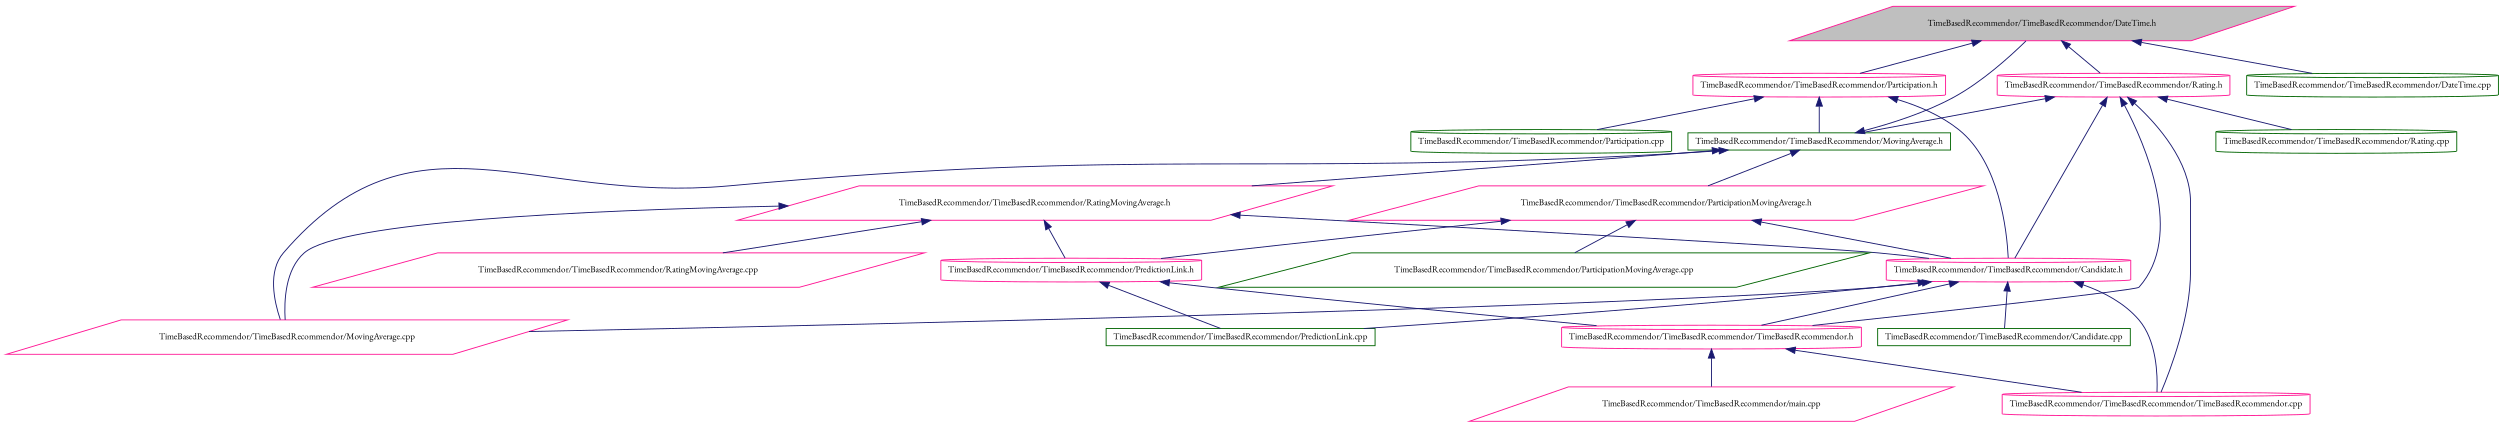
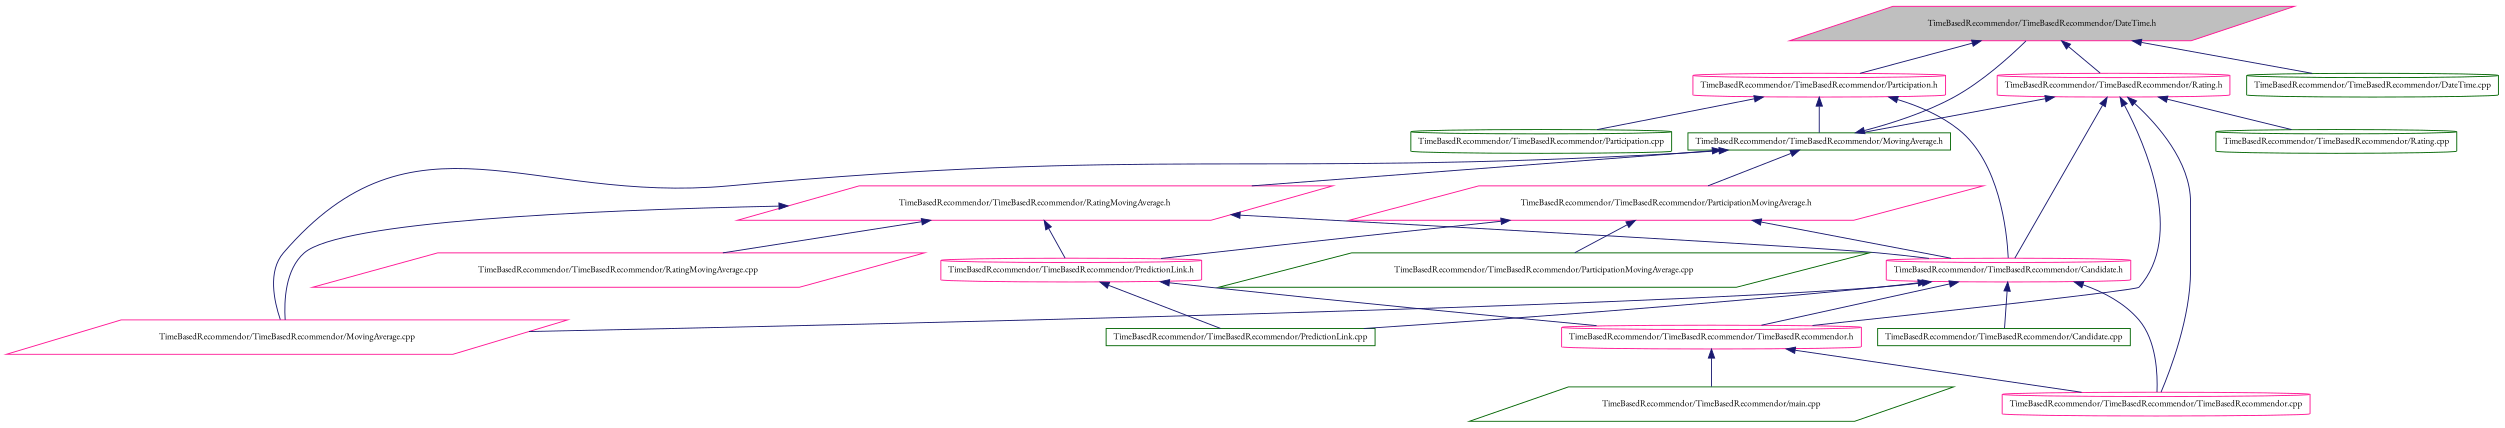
  digraph {
    fontname="EB Garamond"
    node [color=deeppink fillcolor=white fontname="EB Garamond" fontsize=10 shape=cylinder style=filled]
    edge [color=midnightblue dir=back fontname="EB Garamond" fontsize=10 labelfontname=Helvetica labelfontsize=10 style=solid]
    n1 [fillcolor=grey75 fontcolor=black height=0.2 label="TimeBasedRecommendor/TimeBasedRecommendor/DateTime.h" shape=parallelogram width=0.4]
    n2 [height=0.2 label="TimeBasedRecommendor/TimeBasedRecommendor/Rating.h" width=0.4]
    n3 [height=0.2 label="TimeBasedRecommendor/TimeBasedRecommendor/Participation.h" width=0.4]
    n4 [color=darkgreen height=0.2 label="TimeBasedRecommendor/TimeBasedRecommendor/DateTime.cpp" width=0.4]
    n5 [color=darkgreen height=0.2 label="TimeBasedRecommendor/TimeBasedRecommendor/MovingAverage.h" shape=box width=0.4]
    n6 [height=0.2 label="TimeBasedRecommendor/TimeBasedRecommendor/Candidate.h" width=0.4]
    n7 [height=0.2 label="TimeBasedRecommendor/TimeBasedRecommendor/TimeBasedRecommendor.h" width=0.4]
    n8 [height=0.2 label="TimeBasedRecommendor/TimeBasedRecommendor/TimeBasedRecommendor.cpp" width=0.4]
    n9 [color=darkgreen height=0.2 label="TimeBasedRecommendor/TimeBasedRecommendor/Rating.cpp" width=0.4]
    n10 [height=0.2 label="TimeBasedRecommendor/TimeBasedRecommendor/MovingAverage.cpp" shape=parallelogram width=0.4]
    n11 [height=0.2 label="TimeBasedRecommendor/TimeBasedRecommendor/RatingMovingAverage.h" shape=parallelogram width=0.4]
    n12 [height=0.2 label="TimeBasedRecommendor/TimeBasedRecommendor/ParticipationMovingAverage.h" shape=parallelogram width=0.4]
    n13 [color=darkgreen height=0.2 label="TimeBasedRecommendor/TimeBasedRecommendor/Participation.cpp" width=0.4]
    n14 [color=darkgreen height=0.2 label="TimeBasedRecommendor/TimeBasedRecommendor/Candidate.cpp" shape=box width=0.4]
    n15 [color=darkgreen height=0.2 label="TimeBasedRecommendor/TimeBasedRecommendor/PredictionLink.cpp" shape=box width=0.4]
-   n16 [height=0.2 label="TimeBasedRecommendor/TimeBasedRecommendor/main.cpp" shape=parallelogram width=0.4]
+   n16 [color=darkgreen height=0.2 label="TimeBasedRecommendor/TimeBasedRecommendor/main.cpp" shape=parallelogram width=0.4]
    n17 [height=0.2 label="TimeBasedRecommendor/TimeBasedRecommendor/PredictionLink.h" width=0.4]
    n18 [height=0.2 label="TimeBasedRecommendor/TimeBasedRecommendor/RatingMovingAverage.cpp" shape=parallelogram width=0.4]
    n19 [color=darkgreen height=0.2 label="TimeBasedRecommendor/TimeBasedRecommendor/ParticipationMovingAverage.cpp" shape=parallelogram width=0.4]
    n1 -> n2
    n1 -> n3
    n1 -> n4
    n2 -> n5
    n2 -> n6
    n2 -> n7
    n2 -> n8
    n2 -> n9
    n3 -> n5
    n3 -> n6
    n3 -> n13
    n5 -> n1
    n5 -> n10
    n5 -> n11
    n5 -> n12
    n6 -> n7
    n6 -> n8
    n6 -> n10
    n6 -> n14
    n6 -> n15
    n7 -> n8
    n7 -> n16
    n11 -> n6
    n11 -> n10
    n11 -> n17
    n11 -> n18
    n12 -> n6
    n12 -> n17
    n12 -> n19
    n17 -> n7
    n17 -> n15
  }
